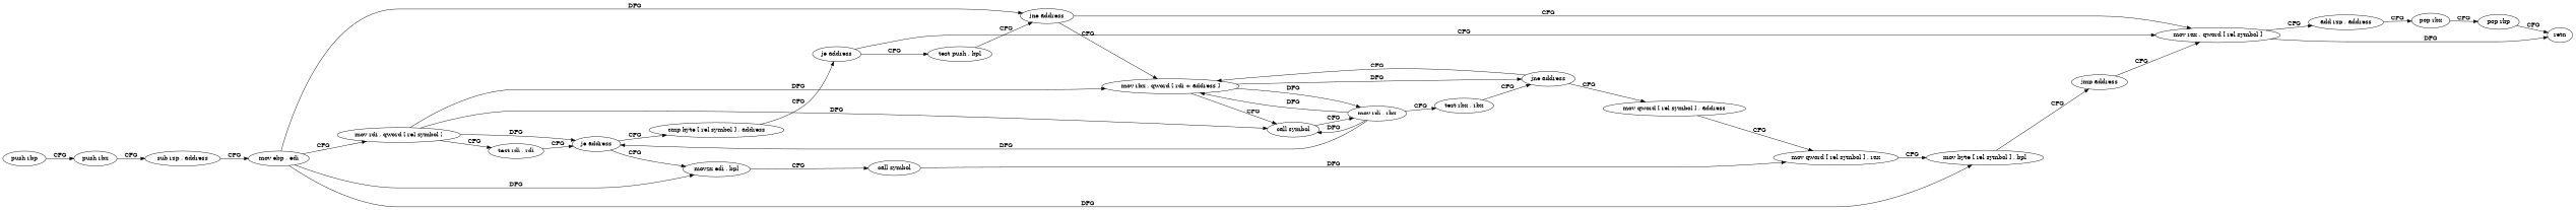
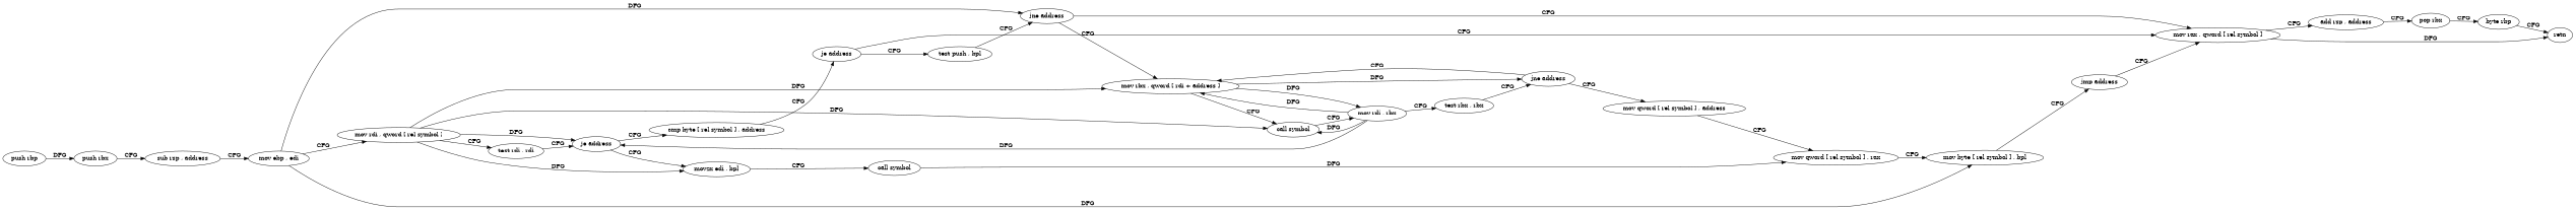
  digraph {
    rankdir=LR
    n1 [label="push rbp"]
    n2 [label="push rbx"]
    n3 [label="sub rsp , address"]
    n4 [label="mov ebp , edi"]
    n5 [label="mov rdi , qword [ rel symbol ]"]
    n6 [label="movzx edi , bpl"]
    n7 [label="mov byte [ rel symbol ] , bpl"]
    n8 [label="jne address"]
    n9 [label="test rdi , rdi"]
    n10 [label="je address"]
    n11 [label="mov rbx , qword [ rdi + address ]"]
    n12 [label="call symbol"]
    n13 [label="call symbol"]
    n14 [label="jmp address"]
    n15 [label="mov rax , qword [ rel symbol ]"]
    n16 [label="cmp byte [ rel symbol ] , address"]
    n17 [label="mov rdi , rbx"]
    n18 [label="jne address"]
    n19 [label="je address"]
    n20 [label="mov qword [ rel symbol ] , rax"]
    n21 [label="test push , bpl"]
    n22 [label="add rsp , address"]
    n23 [label=retn]
    n24 [label="pop rbx"]
-   n25 [label="pop rbp"]
+   n25 [label="byte rbp"]
    n26 [label="test rbx , rbx"]
    n27 [label="mov qword [ rel symbol ] , address"]
-   n1 -> n2 [label=CFG]
+   n1 -> n2 [label=DFG]
    n2 -> n3 [label=CFG]
    n3 -> n4 [label=CFG]
    n4 -> n5 [label=CFG]
-   n4 -> n6 [label=DFG]
+   n5 -> n6 [label=DFG]
    n4 -> n7 [label=DFG]
    n4 -> n8 [label=DFG]
    n5 -> n9 [label=CFG]
    n5 -> n10 [label=DFG]
    n5 -> n11 [label=DFG]
    n5 -> n12 [label=DFG]
    n6 -> n13 [label=CFG]
    n7 -> n14 [label=CFG]
    n8 -> n11 [label=CFG]
    n8 -> n15 [label=CFG]
    n9 -> n10 [label=CFG]
    n10 -> n6 [label=CFG]
    n10 -> n16 [label=CFG]
    n11 -> n12 [label=CFG]
    n11 -> n17 [label=DFG]
    n11 -> n18 [label=DFG]
    n12 -> n17 [label=CFG]
    n13 -> n20 [label=DFG]
    n14 -> n15 [label=CFG]
    n15 -> n22 [label=CFG]
    n15 -> n23 [label=DFG]
    n16 -> n19 [label=CFG]
    n17 -> n10 [label=DFG]
    n17 -> n11 [label=DFG]
    n17 -> n12 [label=DFG]
    n17 -> n26 [label=CFG]
    n18 -> n11 [label=CFG]
    n18 -> n27 [label=CFG]
    n19 -> n15 [label=CFG]
    n19 -> n21 [label=CFG]
    n20 -> n7 [label=CFG]
    n21 -> n8 [label=CFG]
    n22 -> n24 [label=CFG]
    n24 -> n25 [label=CFG]
    n25 -> n23 [label=CFG]
    n26 -> n18 [label=CFG]
    n27 -> n20 [label=CFG]
  }
